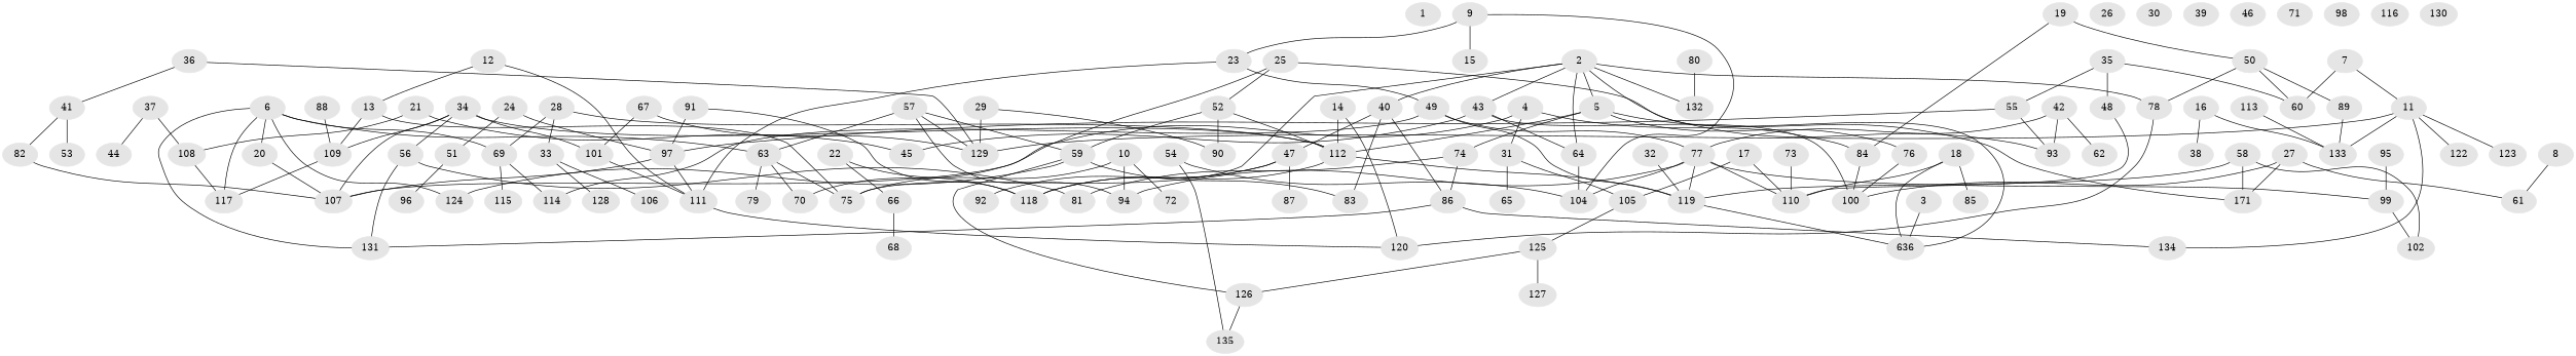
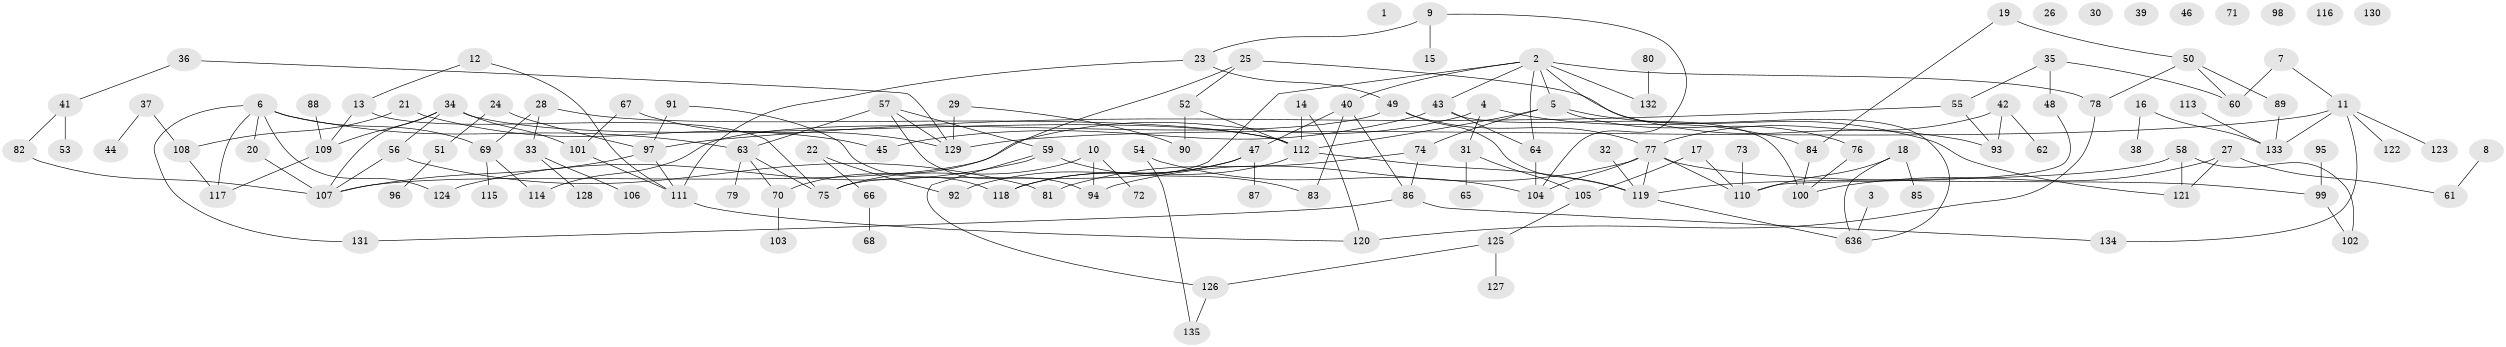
  graph {
    fontname="DejaVu Serif"
    node [color=gray90 fontname="DejaVu Serif" style=filled]
    edge [fontname="DejaVu Serif"]
    1
    2
    5
    40
    43
    64
    75
    78
    132
    n10 [label=636]
    74
    76
    112
-   121 [label=171]
+   121
    47
    83
    86
    45
    100
    104
    120
    3
    4
    31
    84
    107
    105
    65
    81
    118
    119
    6
    20
    63
    69
    117
    124
    131
    70
    79
    114
    115
    7
    11
    60
    122
    123
    129
    133
    134
    8
    61
    9
    15
    23
    111
    49
    10
    72
    94
    12
    13
    109
    14
    16
    38
    17
    110
    125
    18
    85
    19
    50
    89
    21
    108
    22
    66
    68
    77
    24
    51
    97
    96
    25
    52
    93
    90
    59
+   103
    26
    27
    28
    33
    106
    128
    29
    30
    32
    34
    56
    101
    35
    48
    55
    36
    41
    53
    82
    37
    44
    39
    87
    92
    42
    62
    99
    46
    126
    54
    135
    57
    58
    102
    67
    71
    73
    80
    88
    91
    95
    98
    127
    113
    116
    130
    2 -- 5
    2 -- 40
    2 -- 43
    2 -- 64
    2 -- 75
    2 -- 78
    2 -- 132
    2 -- n10
    5 -- 74
    5 -- 76
    5 -- 112
    5 -- 121
    40 -- 47
    40 -- 83
    40 -- 86
    43 -- 64
    43 -- 45
    43 -- 100
    64 -- 104
    78 -- 120
    74 -- 86
    74 -- 81
    76 -- 100
    112 -- 118
    112 -- 119
    47 -- 118
    47 -- 87
    47 -- 92
    86 -- 131
    86 -- 134
    3 -- n10
    4 -- 31
    4 -- 84
    4 -- 107
    31 -- 105
    31 -- 65
    84 -- 100
    105 -- 125
    119 -- n10
    6 -- 20
    6 -- 63
    6 -- 69
    6 -- 117
    6 -- 124
    6 -- 131
    20 -- 107
    63 -- 75
    63 -- 70
    63 -- 79
    69 -- 114
    69 -- 115
+   70 -- 103
    7 -- 11
    7 -- 60
    11 -- 122
    11 -- 123
    11 -- 129
    11 -- 133
    11 -- 134
    8 -- 61
    9 -- 104
    9 -- 15
    9 -- 23
    23 -- 111
    23 -- 49
    111 -- 120
    49 -- 119
    49 -- 114
    49 -- 77
    10 -- 75
    10 -- 72
    10 -- 94
    12 -- 111
    12 -- 13
    13 -- 75
    13 -- 109
    109 -- 117
    14 -- 112
    14 -- 120
    16 -- 133
    16 -- 38
    17 -- 105
    17 -- 110
    125 -- 126
    125 -- 127
    18 -- n10
    18 -- 110
    18 -- 85
    19 -- 84
    19 -- 50
    50 -- 78
    50 -- 60
    50 -- 89
    89 -- 133
    21 -- 45
    21 -- 108
    108 -- 117
-   22 -- 118
+   22 -- 92
    22 -- 66
    66 -- 68
    77 -- 104
    77 -- 119
    77 -- 94
    77 -- 110
    77 -- 99
    24 -- 51
    24 -- 97
    51 -- 96
    97 -- 107
    97 -- 111
    25 -- 70
    25 -- 52
    25 -- 93
    52 -- 112
    52 -- 90
-   52 -- 59
    59 -- 83
    59 -- 124
    59 -- 126
    27 -- 121
    27 -- 100
    27 -- 61
    28 -- 112
    28 -- 69
    28 -- 33
    33 -- 106
    33 -- 128
    29 -- 129
    29 -- 90
    32 -- 119
    34 -- 112
    34 -- 107
    34 -- 109
    34 -- 56
    34 -- 101
-   56 -- 131
+   56 -- 107
    56 -- 81
    101 -- 111
    35 -- 60
    35 -- 48
    35 -- 55
    48 -- 110
    55 -- 97
    55 -- 93
    36 -- 129
    36 -- 41
    41 -- 53
    41 -- 82
    82 -- 107
    37 -- 108
    37 -- 44
    42 -- 77
    42 -- 93
    42 -- 62
    99 -- 102
    126 -- 135
    54 -- 104
    54 -- 135
    57 -- 63
    57 -- 129
    57 -- 94
    57 -- 59
    58 -- 121
    58 -- 119
    58 -- 102
    67 -- 129
    67 -- 101
    73 -- 110
    80 -- 132
    88 -- 109
    91 -- 118
    91 -- 97
    95 -- 99
    113 -- 133
  }
